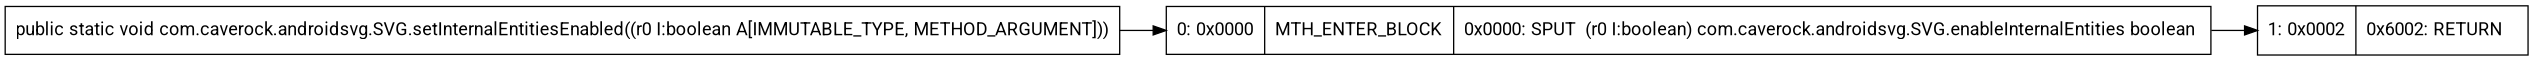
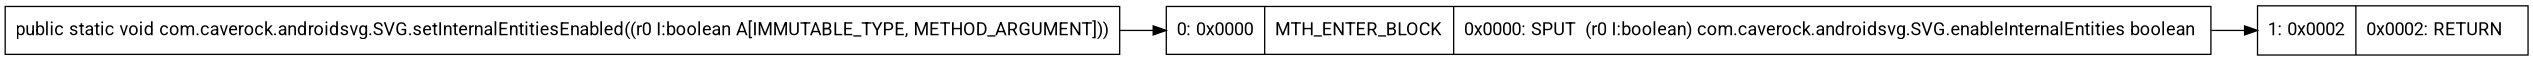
  digraph {
    rankdir=LR
    fontname=Roboto
    node [shape=record fontname=Roboto]
    edge [fontname=Roboto]
    n1 [label="{0\:\ 0x0000|MTH_ENTER_BLOCK\l|0x0000: SPUT  (r0 I:boolean) com.caverock.androidsvg.SVG.enableInternalEntities boolean \l}"]
-   n2 [label="{1\:\ 0x0002|0x6002: RETURN   \l}"]
+   n2 [label="{1\:\ 0x0002|0x0002: RETURN   \l}"]
    n3 [label="{public static void com.caverock.androidsvg.SVG.setInternalEntitiesEnabled((r0 I:boolean A[IMMUTABLE_TYPE, METHOD_ARGUMENT])) }"]
    n1 -> n2
    n3 -> n1
  }
